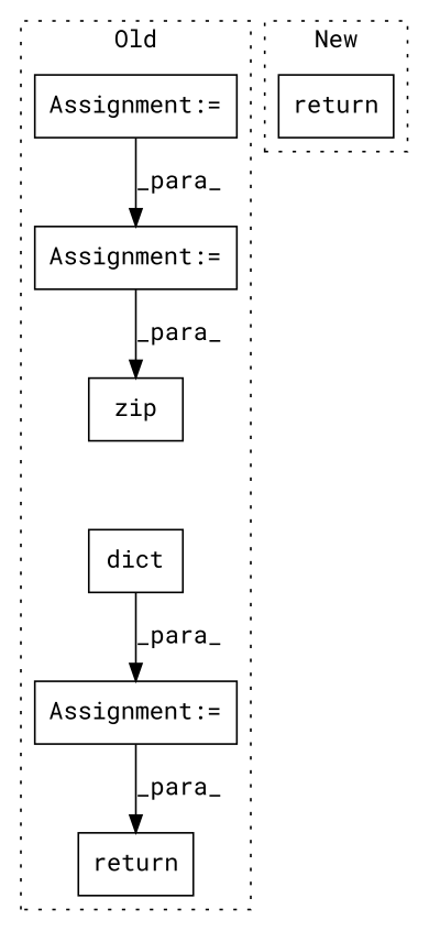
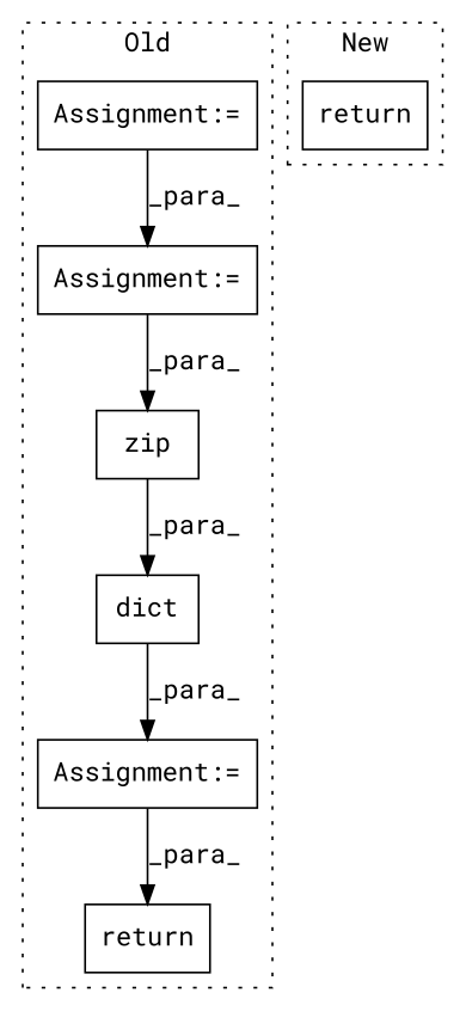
  digraph {
    fontname="Roboto Mono"
    node [a=7 l=1 shape=box fontname="Roboto Mono"]
    edge [fontname="Roboto Mono"]
    n1 [a=32 l="4,1" label=zip s="1740,1767"]
    n2 [label="Assignment:=" s=1734]
    n3 [label="Assignment:=" s=1678]
    n4 [a=32 l="5,1" label=dict s="1735,1768"]
    n5 [label="Assignment:=" s=1505]
    n6 [a=41 l=7 label=return s=1775]
    n7 [a=41 l=7 label=return s=1255]
    subgraph cluster_1 {
      label=Old
      style=dotted
      n1
      n2
      n3
      n4
      n5
      n6
    }
    subgraph cluster_2 {
      label=New
      style=dotted
      n7
    }
+   n1 -> n4 [label=_para_]
    n2 -> n6 [label=_para_]
    n3 -> n1 [label=_para_]
    n4 -> n2 [label=_para_]
    n5 -> n3 [label=_para_]
  }
